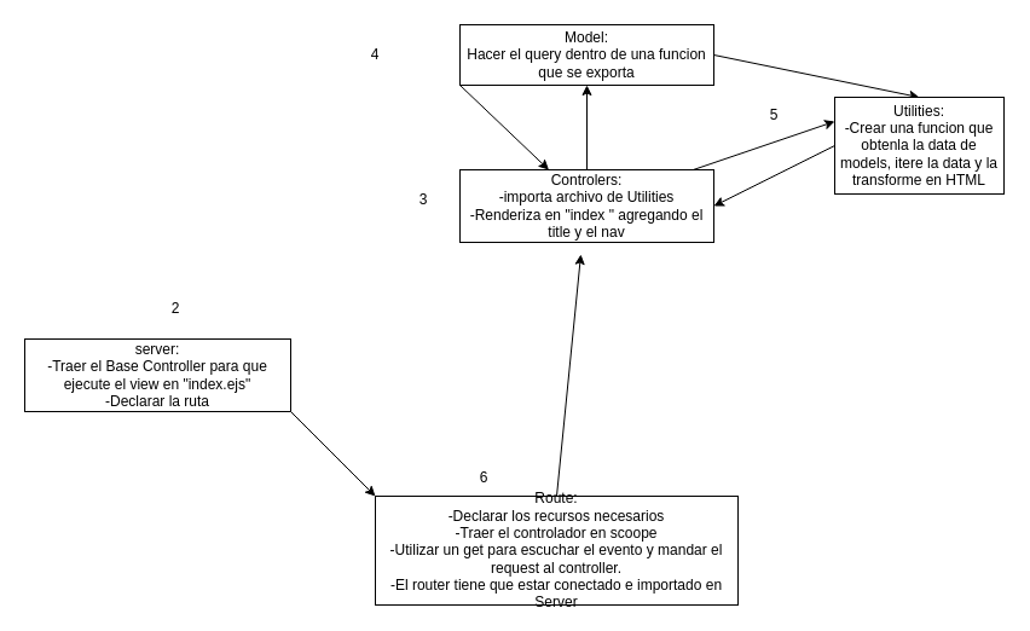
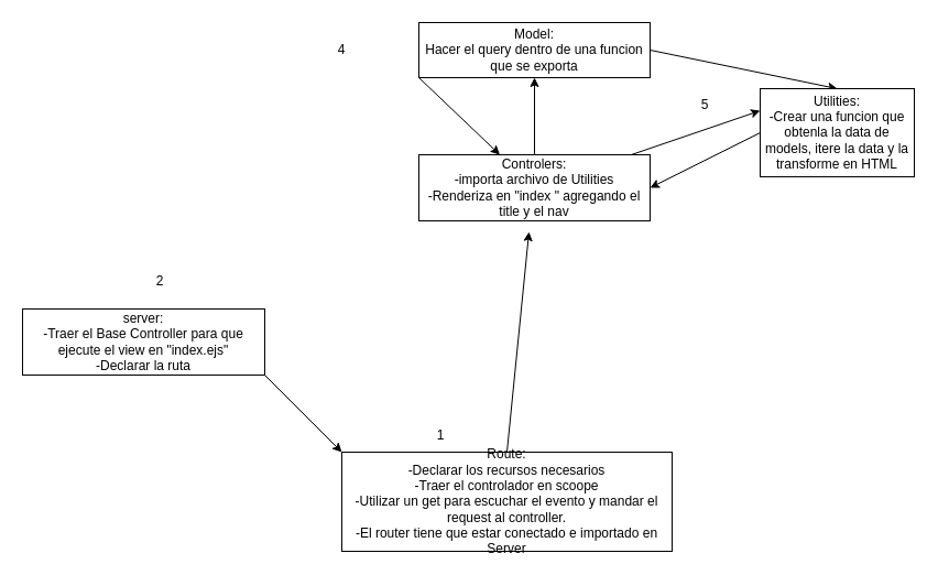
  <mxCell id="0" />
  <mxCell id="1" parent="0" />
  <mxCell id="2" style="edgeStyle=none;html=1;exitX=1;exitY=1;exitDx=0;exitDy=0;entryX=0;entryY=0;entryDx=0;entryDy=0;" edge="1" parent="1" source="3" target="17"><mxGeometry relative="1" as="geometry" /></mxCell>
  <mxCell id="3" value="server:&lt;br&gt;-Traer el Base Controller para que ejecute el view en &quot;index.ejs&quot;&lt;br&gt;-Declarar la ruta" style="rounded=0;whiteSpace=wrap;html=1;" vertex="1" parent="1"><mxGeometry x="20" y="280" width="220" height="60" as="geometry" /></mxCell>
  <mxCell id="4" style="edgeStyle=none;html=1;exitX=1;exitY=0.5;exitDx=0;exitDy=0;entryX=0.5;entryY=0;entryDx=0;entryDy=0;" edge="1" parent="1" source="6" target="11"><mxGeometry relative="1" as="geometry" /></mxCell>
  <mxCell id="5" style="edgeStyle=none;html=1;exitX=0;exitY=1;exitDx=0;exitDy=0;" edge="1" parent="1" source="6" target="9"><mxGeometry relative="1" as="geometry" /></mxCell>
  <mxCell id="6" value="Model: &lt;br&gt;Hacer el query dentro de una funcion que se exporta" style="rounded=0;whiteSpace=wrap;html=1;" vertex="1" parent="1"><mxGeometry x="380" y="20" width="210" height="50" as="geometry" /></mxCell>
  <mxCell id="7" style="edgeStyle=none;html=1;exitX=0.5;exitY=0;exitDx=0;exitDy=0;entryX=0.5;entryY=1;entryDx=0;entryDy=0;" edge="1" parent="1" source="9" target="6"><mxGeometry relative="1" as="geometry" /></mxCell>
  <mxCell id="8" style="edgeStyle=none;html=1;entryX=0;entryY=0.25;entryDx=0;entryDy=0;" edge="1" parent="1" source="9" target="11"><mxGeometry relative="1" as="geometry" /></mxCell>
  <mxCell id="9" value="Controlers:&lt;br&gt;-importa archivo de Utilities&lt;br&gt;-Renderiza en &quot;index &quot; agregando el title y el nav" style="rounded=0;whiteSpace=wrap;html=1;" vertex="1" parent="1"><mxGeometry x="380" y="140" width="210" height="60" as="geometry" /></mxCell>
  <mxCell id="10" style="edgeStyle=none;html=1;exitX=0;exitY=0.5;exitDx=0;exitDy=0;entryX=1;entryY=0.5;entryDx=0;entryDy=0;" edge="1" parent="1" source="11" target="9"><mxGeometry relative="1" as="geometry" /></mxCell>
  <mxCell id="11" value="Utilities:&lt;br&gt;-Crear una funcion que obtenla la data de models, itere la data y la transforme en HTML" style="rounded=0;whiteSpace=wrap;html=1;" vertex="1" parent="1"><mxGeometry x="690" y="80" width="140" height="80" as="geometry" /></mxCell>
  <mxCell id="12" value="4" style="text;html=1;align=center;verticalAlign=middle;whiteSpace=wrap;rounded=0;" vertex="1" parent="1"><mxGeometry x="280" y="30" width="60" height="30" as="geometry" /></mxCell>
- <mxCell id="13" value="3" style="text;html=1;align=center;verticalAlign=middle;whiteSpace=wrap;rounded=0;" vertex="1" parent="1"><mxGeometry x="320" y="150" width="60" height="30" as="geometry" /></mxCell>
  <mxCell id="14" value="2" style="text;html=1;align=center;verticalAlign=middle;whiteSpace=wrap;rounded=0;" vertex="1" parent="1"><mxGeometry x="115" y="240" width="60" height="30" as="geometry" /></mxCell>
  <mxCell id="15" value="5" style="text;html=1;align=center;verticalAlign=middle;whiteSpace=wrap;rounded=0;" vertex="1" parent="1"><mxGeometry x="610" y="80" width="60" height="30" as="geometry" /></mxCell>
  <mxCell id="16" style="edgeStyle=none;html=1;exitX=0.5;exitY=0;exitDx=0;exitDy=0;" edge="1" parent="1" source="17"><mxGeometry relative="1" as="geometry"><mxPoint x="480" y="210" as="targetPoint" /></mxGeometry></mxCell>
  <mxCell id="17" value="Route: &lt;br&gt;-Declarar los recursos necesarios&lt;br&gt;-Traer el controlador en scoope&lt;br&gt;-Utilizar un get para escuchar el evento y mandar el request al controller.&lt;br&gt;-El router tiene que estar conectado e importado en Server" style="rounded=0;whiteSpace=wrap;html=1;" vertex="1" parent="1"><mxGeometry x="310" y="410" width="300" height="90" as="geometry" /></mxCell>
- <mxCell id="18" value="6" style="text;html=1;align=center;verticalAlign=middle;whiteSpace=wrap;rounded=0;" vertex="1" parent="1"><mxGeometry x="370" y="380" width="60" height="30" as="geometry" /></mxCell>
+ <mxCell id="18" value="1" style="text;html=1;align=center;verticalAlign=middle;whiteSpace=wrap;rounded=0;" vertex="1" parent="1"><mxGeometry x="370" y="380" width="60" height="30" as="geometry" /></mxCell>
